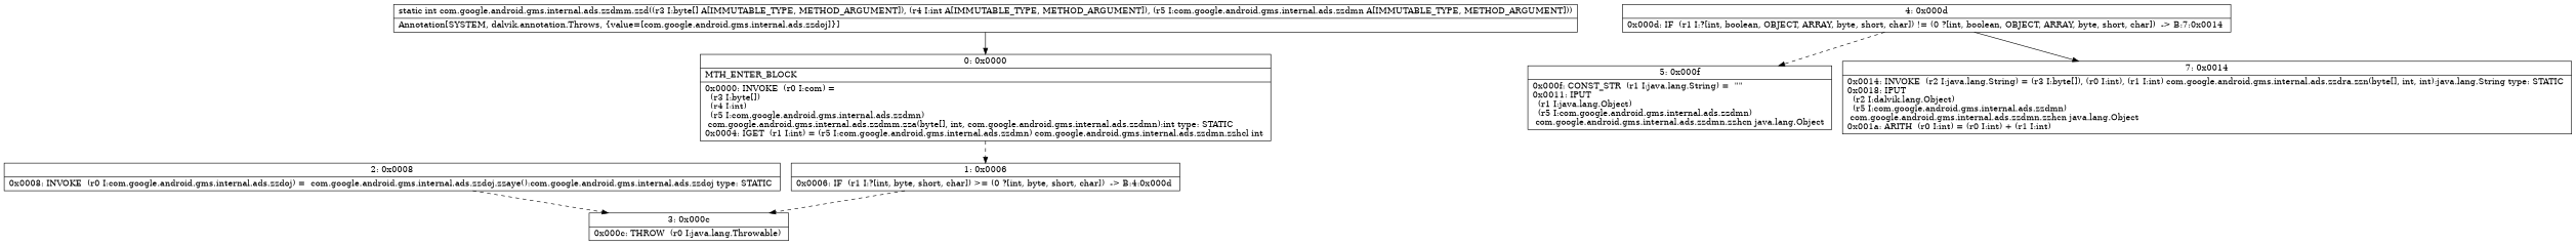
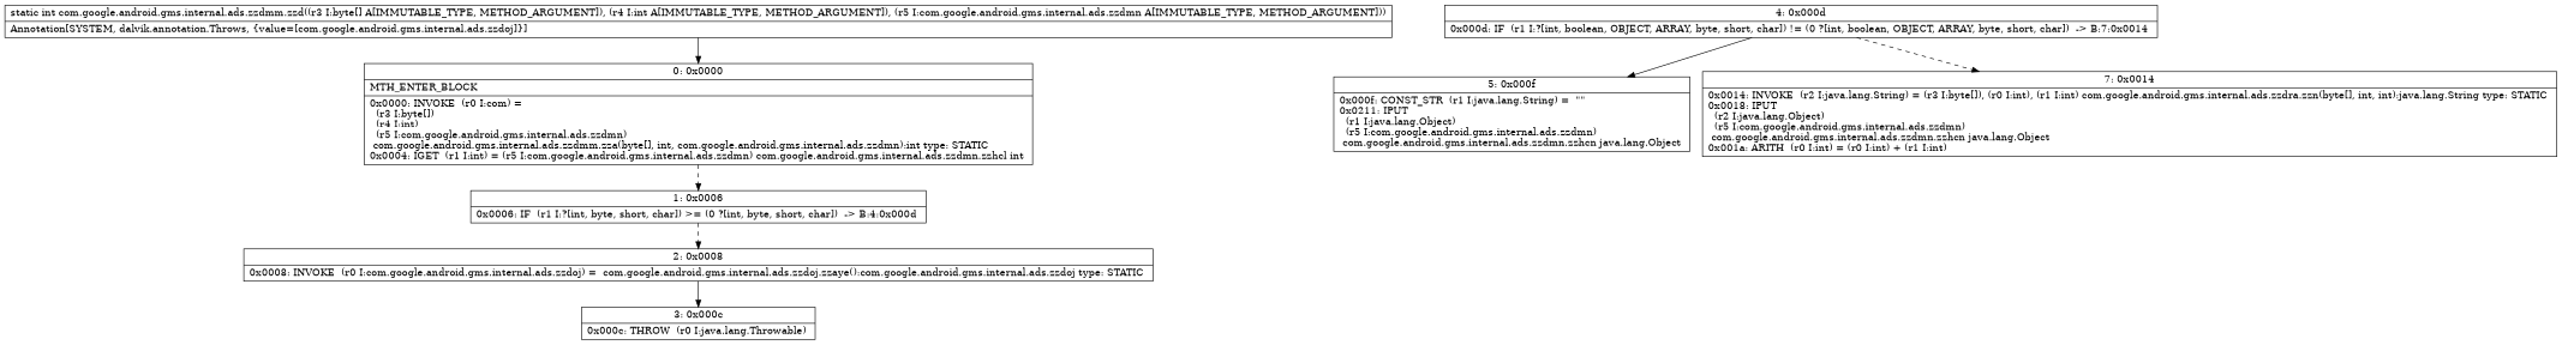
  digraph {
    node [shape=record]
    n1 [label="{0\:\ 0x0000|MTH_ENTER_BLOCK\l|0x0000: INVOKE  (r0 I:com) = \l  (r3 I:byte[])\l  (r4 I:int)\l  (r5 I:com.google.android.gms.internal.ads.zzdmn)\l com.google.android.gms.internal.ads.zzdmm.zza(byte[], int, com.google.android.gms.internal.ads.zzdmn):int type: STATIC \l0x0004: IGET  (r1 I:int) = (r5 I:com.google.android.gms.internal.ads.zzdmn) com.google.android.gms.internal.ads.zzdmn.zzhcl int \l}"]
    n2 [label="{1\:\ 0x0006|0x0006: IF  (r1 I:?[int, byte, short, char]) \>= (0 ?[int, byte, short, char])  \-\> B:4:0x000d \l}"]
    n3 [label="{2\:\ 0x0008|0x0008: INVOKE  (r0 I:com.google.android.gms.internal.ads.zzdoj) =  com.google.android.gms.internal.ads.zzdoj.zzaye():com.google.android.gms.internal.ads.zzdoj type: STATIC \l}"]
    n4 [label="{3\:\ 0x000c|0x000c: THROW  (r0 I:java.lang.Throwable) \l}"]
    n5 [label="{4\:\ 0x000d|0x000d: IF  (r1 I:?[int, boolean, OBJECT, ARRAY, byte, short, char]) != (0 ?[int, boolean, OBJECT, ARRAY, byte, short, char])  \-\> B:7:0x0014 \l}"]
-   n6 [label="{5\:\ 0x000f|0x000f: CONST_STR  (r1 I:java.lang.String) =  \"\" \l0x0011: IPUT  \l  (r1 I:java.lang.Object)\l  (r5 I:com.google.android.gms.internal.ads.zzdmn)\l com.google.android.gms.internal.ads.zzdmn.zzhcn java.lang.Object \l}"]
-   n7 [label="{7\:\ 0x0014|0x0014: INVOKE  (r2 I:java.lang.String) = (r3 I:byte[]), (r0 I:int), (r1 I:int) com.google.android.gms.internal.ads.zzdra.zzn(byte[], int, int):java.lang.String type: STATIC \l0x0018: IPUT  \l  (r2 I:dalvik.lang.Object)\l  (r5 I:com.google.android.gms.internal.ads.zzdmn)\l com.google.android.gms.internal.ads.zzdmn.zzhcn java.lang.Object \l0x001a: ARITH  (r0 I:int) = (r0 I:int) + (r1 I:int) \l}"]
+   n6 [label="{5\:\ 0x000f|0x000f: CONST_STR  (r1 I:java.lang.String) =  \"\" \l0x0211: IPUT  \l  (r1 I:java.lang.Object)\l  (r5 I:com.google.android.gms.internal.ads.zzdmn)\l com.google.android.gms.internal.ads.zzdmn.zzhcn java.lang.Object \l}"]
+   n7 [label="{7\:\ 0x0014|0x0014: INVOKE  (r2 I:java.lang.String) = (r3 I:byte[]), (r0 I:int), (r1 I:int) com.google.android.gms.internal.ads.zzdra.zzn(byte[], int, int):java.lang.String type: STATIC \l0x0018: IPUT  \l  (r2 I:java.lang.Object)\l  (r5 I:com.google.android.gms.internal.ads.zzdmn)\l com.google.android.gms.internal.ads.zzdmn.zzhcn java.lang.Object \l0x001a: ARITH  (r0 I:int) = (r0 I:int) + (r1 I:int) \l}"]
    n8 [label="{static int com.google.android.gms.internal.ads.zzdmm.zzd((r3 I:byte[] A[IMMUTABLE_TYPE, METHOD_ARGUMENT]), (r4 I:int A[IMMUTABLE_TYPE, METHOD_ARGUMENT]), (r5 I:com.google.android.gms.internal.ads.zzdmn A[IMMUTABLE_TYPE, METHOD_ARGUMENT]))  | Annotation[SYSTEM, dalvik.annotation.Throws, \{value=[com.google.android.gms.internal.ads.zzdoj]\}]\l}"]
    n1 -> n2 [style=dashed]
-   n2 -> n4 [style=dashed]
-   n3 -> n4 [style=dashed]
-   n5 -> n6 [style=dashed]
-   n5 -> n7
+   n2 -> n3 [style=dashed]
+   n3 -> n4
+   n5 -> n6 [style=solid]
+   n5 -> n7 [style=dashed]
    n8 -> n1
  }
